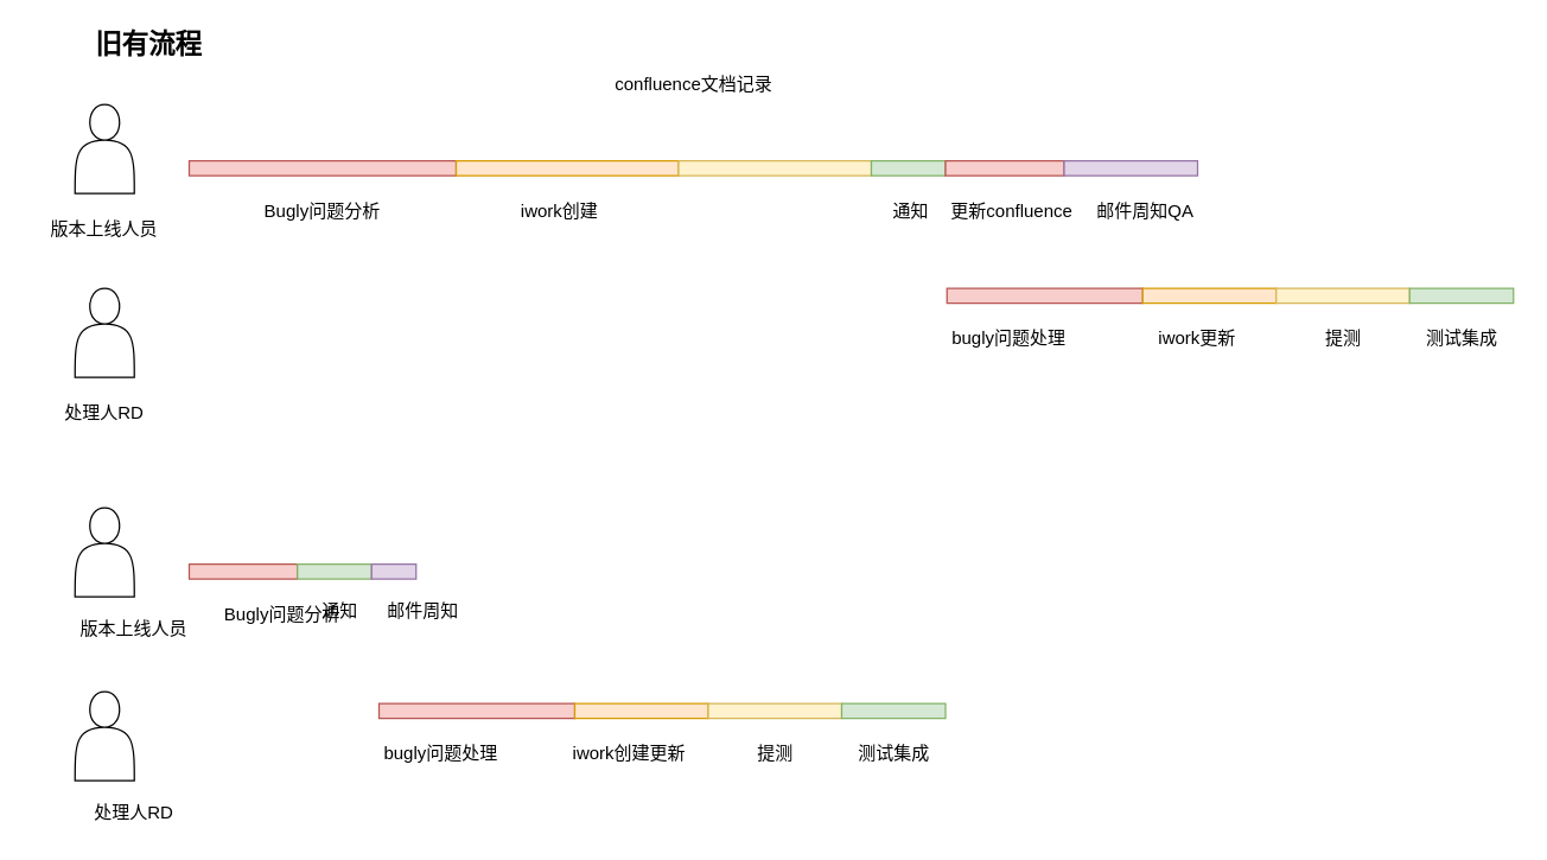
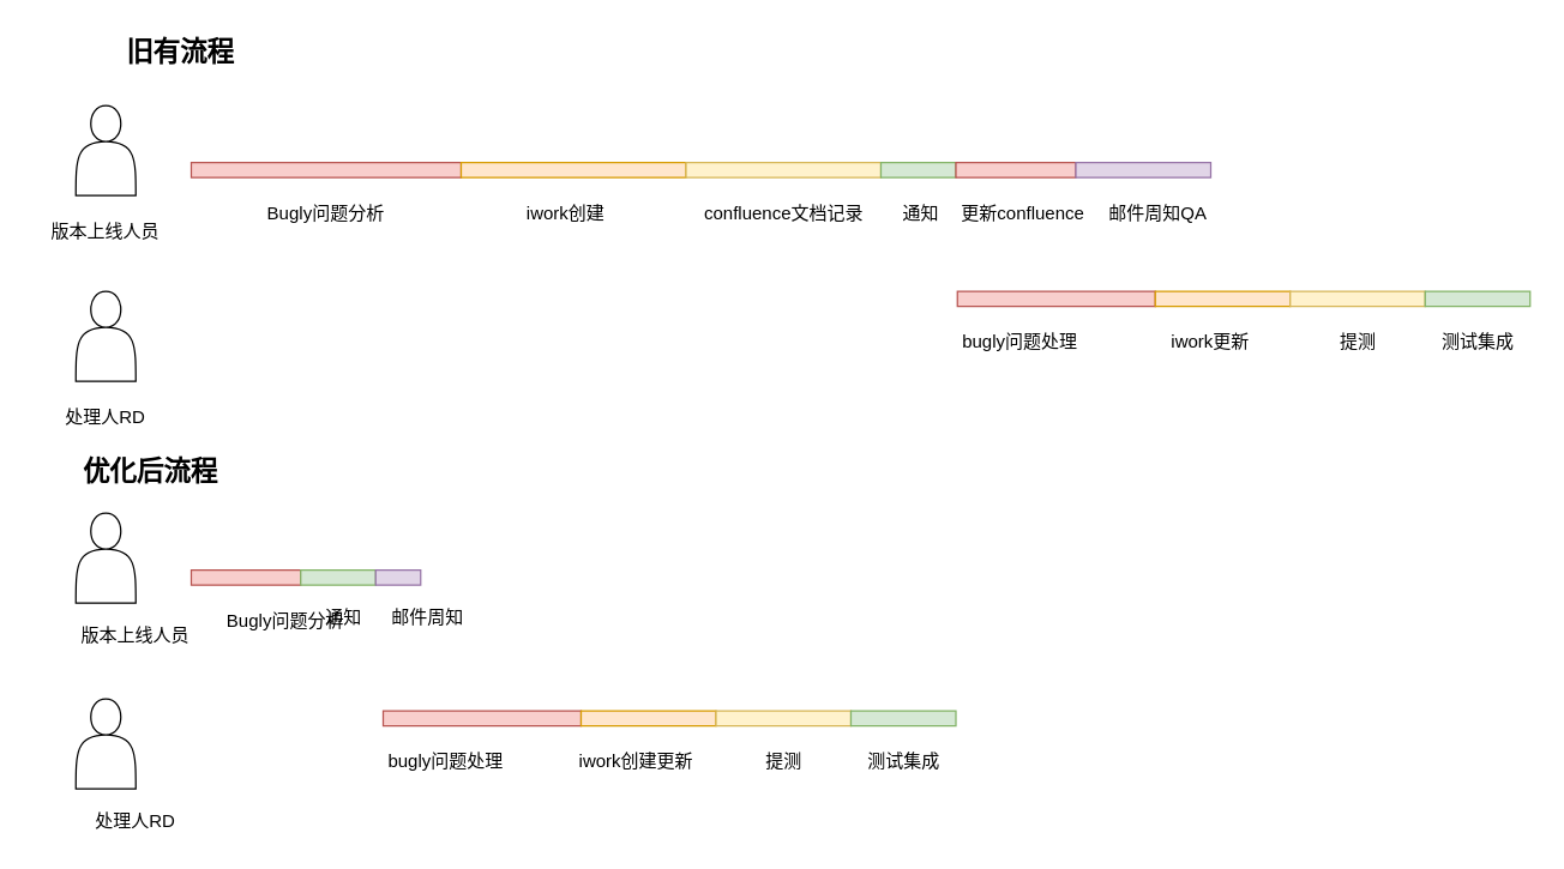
  <mxCell id="0" />
  <mxCell id="1" parent="0" />
  <mxCell id="2" value="" style="rounded=0;whiteSpace=wrap;html=1;fillColor=#f8cecc;strokeColor=#b85450;" vertex="1" parent="1"><mxGeometry x="127" y="108" width="180" height="10" as="geometry" /></mxCell>
  <mxCell id="3" value="Bugly问题分析" style="text;html=1;strokeColor=none;fillColor=none;align=center;verticalAlign=middle;whiteSpace=wrap;rounded=0;" vertex="1" parent="1"><mxGeometry x="167" y="132" width="100" height="20" as="geometry" /></mxCell>
  <mxCell id="4" value="" style="rounded=0;whiteSpace=wrap;html=1;fillColor=#ffe6cc;strokeColor=#d79b00;" vertex="1" parent="1"><mxGeometry x="307" y="108" width="150" height="10" as="geometry" /></mxCell>
  <mxCell id="5" value="iwork创建" style="text;html=1;strokeColor=none;fillColor=none;align=center;verticalAlign=middle;whiteSpace=wrap;rounded=0;" vertex="1" parent="1"><mxGeometry x="327" y="132" width="100" height="20" as="geometry" /></mxCell>
  <mxCell id="6" value="" style="rounded=0;whiteSpace=wrap;html=1;fillColor=#fff2cc;strokeColor=#d6b656;" vertex="1" parent="1"><mxGeometry x="457" y="108" width="130" height="10" as="geometry" /></mxCell>
- <mxCell id="7" value="confluence文档记录" style="text;html=1;strokeColor=none;fillColor=none;align=center;verticalAlign=middle;whiteSpace=wrap;rounded=0;" vertex="1" parent="1"><mxGeometry x="409.5" y="47" width="115" height="20" as="geometry" /></mxCell>
+ <mxCell id="7" value="confluence文档记录" style="text;html=1;strokeColor=none;fillColor=none;align=center;verticalAlign=middle;whiteSpace=wrap;rounded=0;" vertex="1" parent="1"><mxGeometry x="464.5" y="132" width="115" height="20" as="geometry" /></mxCell>
  <mxCell id="8" value="" style="shape=actor;whiteSpace=wrap;html=1;" vertex="1" parent="1"><mxGeometry x="50" y="70" width="40" height="60" as="geometry" /></mxCell>
  <mxCell id="9" value="版本上线人员" style="text;html=1;strokeColor=none;fillColor=none;align=center;verticalAlign=middle;whiteSpace=wrap;rounded=0;" vertex="1" parent="1"><mxGeometry x="20" y="144" width="100" height="20" as="geometry" /></mxCell>
  <mxCell id="10" value="" style="shape=actor;whiteSpace=wrap;html=1;" vertex="1" parent="1"><mxGeometry x="50" y="194" width="40" height="60" as="geometry" /></mxCell>
  <mxCell id="11" value="处理人RD" style="text;html=1;strokeColor=none;fillColor=none;align=center;verticalAlign=middle;whiteSpace=wrap;rounded=0;" vertex="1" parent="1"><mxGeometry x="20" y="268" width="100" height="20" as="geometry" /></mxCell>
  <mxCell id="12" value="" style="rounded=0;whiteSpace=wrap;html=1;fillColor=#d5e8d4;strokeColor=#82b366;" vertex="1" parent="1"><mxGeometry x="587" y="108" width="50" height="10" as="geometry" /></mxCell>
  <mxCell id="13" value="通知" style="text;html=1;strokeColor=none;fillColor=none;align=center;verticalAlign=middle;whiteSpace=wrap;rounded=0;" vertex="1" parent="1"><mxGeometry x="590" y="132" width="48" height="20" as="geometry" /></mxCell>
  <mxCell id="14" value="" style="rounded=0;whiteSpace=wrap;html=1;fillColor=#f8cecc;strokeColor=#b85450;" vertex="1" parent="1"><mxGeometry x="637" y="108" width="80" height="10" as="geometry" /></mxCell>
  <mxCell id="15" value="更新confluence" style="text;html=1;strokeColor=none;fillColor=none;align=center;verticalAlign=middle;whiteSpace=wrap;rounded=0;" vertex="1" parent="1"><mxGeometry x="627" y="132" width="110" height="20" as="geometry" /></mxCell>
  <mxCell id="16" value="" style="rounded=0;whiteSpace=wrap;html=1;fillColor=#e1d5e7;strokeColor=#9673a6;" vertex="1" parent="1"><mxGeometry x="717" y="108" width="90" height="10" as="geometry" /></mxCell>
  <mxCell id="17" value="邮件周知QA" style="text;html=1;strokeColor=none;fillColor=none;align=center;verticalAlign=middle;whiteSpace=wrap;rounded=0;" vertex="1" parent="1"><mxGeometry x="727" y="132" width="90" height="20" as="geometry" /></mxCell>
  <mxCell id="18" value="" style="rounded=0;whiteSpace=wrap;html=1;fillColor=#f8cecc;strokeColor=#b85450;" vertex="1" parent="1"><mxGeometry x="638" y="194" width="132" height="10" as="geometry" /></mxCell>
  <mxCell id="19" value="bugly问题处理" style="text;html=1;strokeColor=none;fillColor=none;align=center;verticalAlign=middle;whiteSpace=wrap;rounded=0;" vertex="1" parent="1"><mxGeometry x="630" y="218" width="100" height="20" as="geometry" /></mxCell>
  <mxCell id="20" value="" style="rounded=0;whiteSpace=wrap;html=1;fillColor=#ffe6cc;strokeColor=#d79b00;" vertex="1" parent="1"><mxGeometry x="770" y="194" width="90" height="10" as="geometry" /></mxCell>
  <mxCell id="21" value="iwork更新" style="text;html=1;strokeColor=none;fillColor=none;align=center;verticalAlign=middle;whiteSpace=wrap;rounded=0;" vertex="1" parent="1"><mxGeometry x="757" y="218" width="100" height="20" as="geometry" /></mxCell>
  <mxCell id="22" value="" style="rounded=0;whiteSpace=wrap;html=1;fillColor=#fff2cc;strokeColor=#d6b656;" vertex="1" parent="1"><mxGeometry x="860" y="194" width="90" height="10" as="geometry" /></mxCell>
  <mxCell id="23" value="提测" style="text;html=1;strokeColor=none;fillColor=none;align=center;verticalAlign=middle;whiteSpace=wrap;rounded=0;" vertex="1" parent="1"><mxGeometry x="847.5" y="218" width="115" height="20" as="geometry" /></mxCell>
  <mxCell id="24" value="" style="rounded=0;whiteSpace=wrap;html=1;fillColor=#d5e8d4;strokeColor=#82b366;" vertex="1" parent="1"><mxGeometry x="950" y="194" width="70" height="10" as="geometry" /></mxCell>
  <mxCell id="25" value="测试集成" style="text;html=1;strokeColor=none;fillColor=none;align=center;verticalAlign=middle;whiteSpace=wrap;rounded=0;" vertex="1" parent="1"><mxGeometry x="950" y="218" width="71" height="20" as="geometry" /></mxCell>
  <mxCell id="26" value="" style="rounded=0;whiteSpace=wrap;html=1;fillColor=#f8cecc;strokeColor=#b85450;" vertex="1" parent="1"><mxGeometry x="127" y="380" width="73" height="10" as="geometry" /></mxCell>
  <mxCell id="27" value="Bugly问题分析" style="text;html=1;strokeColor=none;fillColor=none;align=center;verticalAlign=middle;whiteSpace=wrap;rounded=0;" vertex="1" parent="1"><mxGeometry x="140" y="404" width="100" height="20" as="geometry" /></mxCell>
  <mxCell id="28" value="" style="shape=actor;whiteSpace=wrap;html=1;" vertex="1" parent="1"><mxGeometry x="50" y="342" width="40" height="60" as="geometry" /></mxCell>
  <mxCell id="29" value="版本上线人员" style="text;html=1;strokeColor=none;fillColor=none;align=center;verticalAlign=middle;whiteSpace=wrap;rounded=0;" vertex="1" parent="1"><mxGeometry x="40" y="414" width="100" height="20" as="geometry" /></mxCell>
  <mxCell id="30" value="" style="shape=actor;whiteSpace=wrap;html=1;" vertex="1" parent="1"><mxGeometry x="50" y="466" width="40" height="60" as="geometry" /></mxCell>
  <mxCell id="31" value="处理人RD" style="text;html=1;strokeColor=none;fillColor=none;align=center;verticalAlign=middle;whiteSpace=wrap;rounded=0;" vertex="1" parent="1"><mxGeometry x="40" y="538" width="100" height="20" as="geometry" /></mxCell>
  <mxCell id="32" value="" style="rounded=0;whiteSpace=wrap;html=1;fillColor=#d5e8d4;strokeColor=#82b366;" vertex="1" parent="1"><mxGeometry x="200" y="380" width="50" height="10" as="geometry" /></mxCell>
  <mxCell id="33" value="" style="rounded=0;whiteSpace=wrap;html=1;fillColor=#e1d5e7;strokeColor=#9673a6;" vertex="1" parent="1"><mxGeometry x="250" y="380" width="30" height="10" as="geometry" /></mxCell>
  <mxCell id="34" value="" style="rounded=0;whiteSpace=wrap;html=1;fillColor=#f8cecc;strokeColor=#b85450;" vertex="1" parent="1"><mxGeometry x="255" y="474" width="132" height="10" as="geometry" /></mxCell>
  <mxCell id="35" value="bugly问题处理" style="text;html=1;strokeColor=none;fillColor=none;align=center;verticalAlign=middle;whiteSpace=wrap;rounded=0;" vertex="1" parent="1"><mxGeometry x="247" y="498" width="100" height="20" as="geometry" /></mxCell>
  <mxCell id="36" value="" style="rounded=0;whiteSpace=wrap;html=1;fillColor=#ffe6cc;strokeColor=#d79b00;" vertex="1" parent="1"><mxGeometry x="387" y="474" width="90" height="10" as="geometry" /></mxCell>
  <mxCell id="37" value="iwork创建更新" style="text;html=1;strokeColor=none;fillColor=none;align=center;verticalAlign=middle;whiteSpace=wrap;rounded=0;" vertex="1" parent="1"><mxGeometry x="374" y="498" width="100" height="20" as="geometry" /></mxCell>
  <mxCell id="38" value="" style="rounded=0;whiteSpace=wrap;html=1;fillColor=#fff2cc;strokeColor=#d6b656;" vertex="1" parent="1"><mxGeometry x="477" y="474" width="90" height="10" as="geometry" /></mxCell>
  <mxCell id="39" value="提测" style="text;html=1;strokeColor=none;fillColor=none;align=center;verticalAlign=middle;whiteSpace=wrap;rounded=0;" vertex="1" parent="1"><mxGeometry x="464.5" y="498" width="115" height="20" as="geometry" /></mxCell>
  <mxCell id="40" value="" style="rounded=0;whiteSpace=wrap;html=1;fillColor=#d5e8d4;strokeColor=#82b366;" vertex="1" parent="1"><mxGeometry x="567" y="474" width="70" height="10" as="geometry" /></mxCell>
  <mxCell id="41" value="测试集成" style="text;html=1;strokeColor=none;fillColor=none;align=center;verticalAlign=middle;whiteSpace=wrap;rounded=0;" vertex="1" parent="1"><mxGeometry x="567" y="498" width="71" height="20" as="geometry" /></mxCell>
  <mxCell id="42" value="通知" style="text;html=1;strokeColor=none;fillColor=none;align=center;verticalAlign=middle;whiteSpace=wrap;rounded=0;" vertex="1" parent="1"><mxGeometry x="205" y="402" width="48" height="20" as="geometry" /></mxCell>
  <mxCell id="43" value="邮件周知" style="text;html=1;strokeColor=none;fillColor=none;align=center;verticalAlign=middle;whiteSpace=wrap;rounded=0;" vertex="1" parent="1"><mxGeometry x="240" y="402" width="90" height="20" as="geometry" /></mxCell>
- <mxCell id="44" value="&lt;font style=&quot;font-size: 18px&quot;&gt;&lt;b&gt;旧有流程&lt;/b&gt;&lt;/font&gt;" style="text;html=1;strokeColor=none;fillColor=none;align=center;verticalAlign=middle;whiteSpace=wrap;rounded=0;" vertex="1" parent="1"><mxGeometry x="50" y="20" width="100" height="20" as="geometry" /></mxCell>
+ <mxCell id="44" value="&lt;font style=&quot;font-size: 18px&quot;&gt;&lt;b&gt;旧有流程&lt;/b&gt;&lt;/font&gt;" style="text;html=1;strokeColor=none;fillColor=none;align=center;verticalAlign=middle;whiteSpace=wrap;rounded=0;" vertex="1" parent="1"><mxGeometry x="70" y="25" width="100" height="20" as="geometry" /></mxCell>
+ <mxCell id="45" value="&lt;span style=&quot;font-size: 18px&quot;&gt;&lt;b&gt;优化后流程&lt;/b&gt;&lt;/span&gt;" style="text;html=1;strokeColor=none;fillColor=none;align=center;verticalAlign=middle;whiteSpace=wrap;rounded=0;" vertex="1" parent="1"><mxGeometry x="50" y="305" width="100" height="20" as="geometry" /></mxCell>
